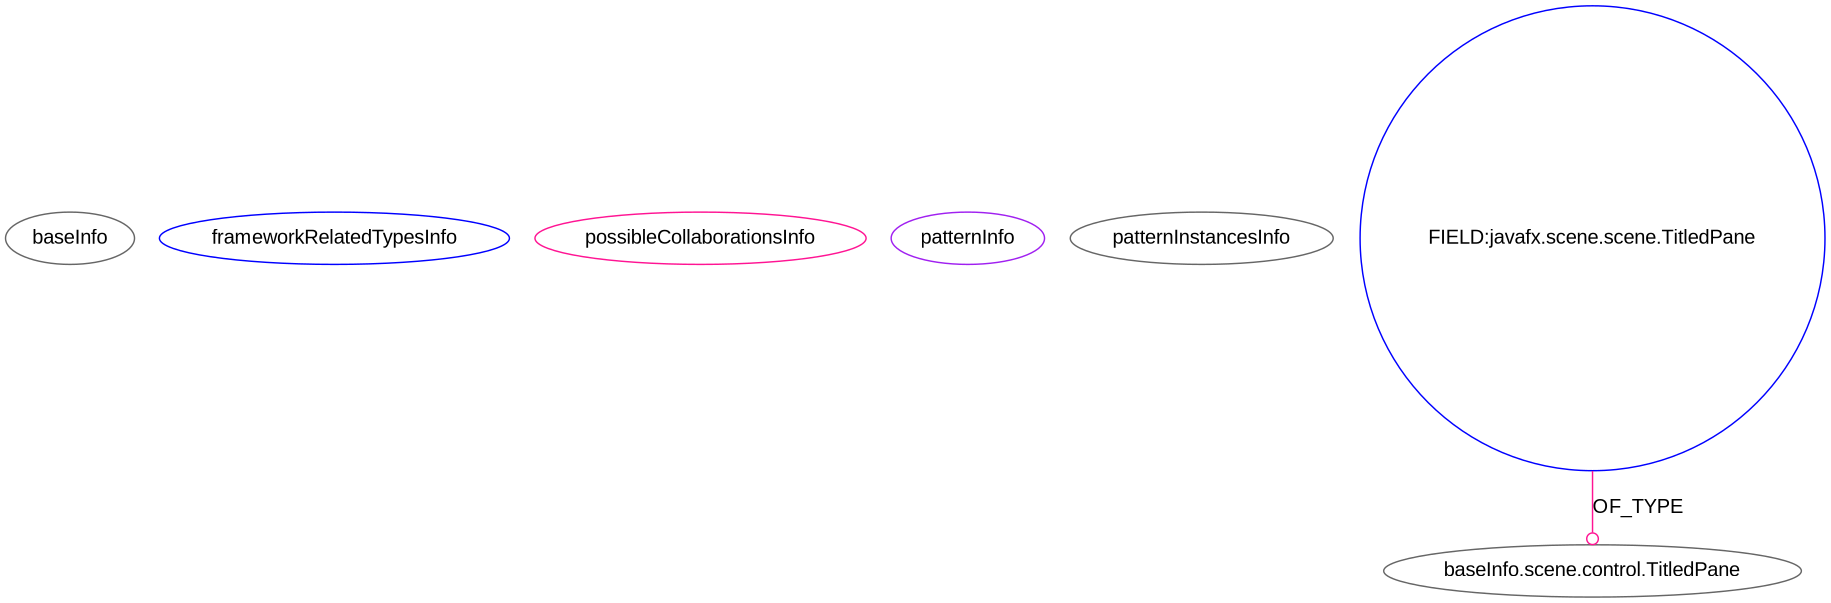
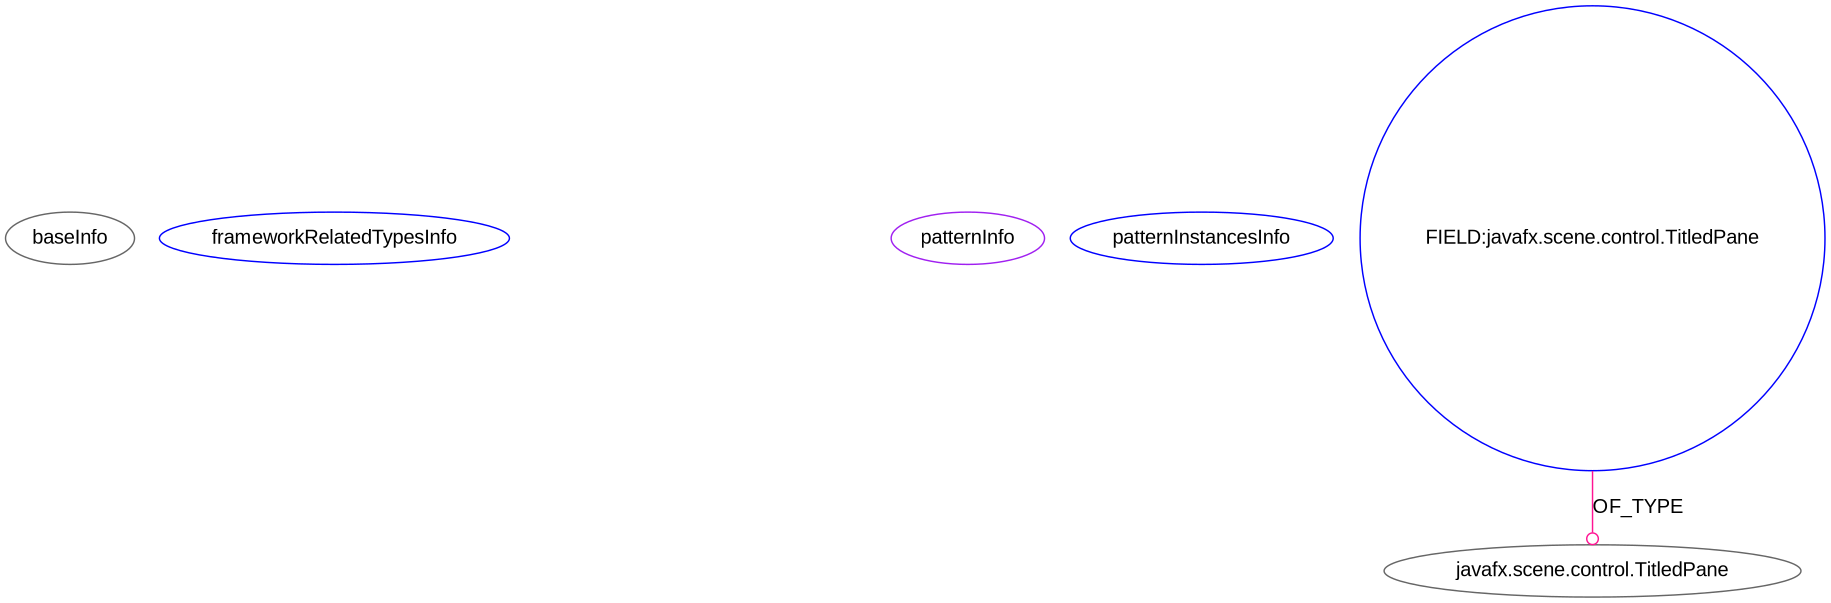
  digraph {
    fontname="Liberation Sans"
    node [color=gray40 fontname="Liberation Sans"]
    baseInfo [category=pattern graphId=1803 isAnonymous=false possibleRelation=false]
    frameworkRelatedTypesInfo [color=blue]
-   possibleCollaborationsInfo [color=deeppink]
    patternInfo [frequency=2.0 patternRootClient=null color=purple]
-   patternInstancesInfo [0="tarchan-ClipFX~/tarchan-ClipFX/ClipFX-master/src/com/mac/tarchan/clipfx/ClipFXController.java~ClipFXController~4467" 1="giatuyentiensinh-Project1~/giatuyentiensinh-Project1/Project1-master/Project1/src/control/MainUIController.java~MainUIController~2734"]
-   n6 [isFrameworkType=false label="baseInfo.scene.control.TitledPane" vertexType=FRAMEWORK_CLASS_TYPE]
-   n7 [isFrameworkType=false label="FIELD:javafx.scene.scene.TitledPane" shape=circle vertexType=FIELD_DECLARATION color=blue]
+   patternInstancesInfo [0="tarchan-ClipFX~/tarchan-ClipFX/ClipFX-master/src/com/mac/tarchan/clipfx/ClipFXController.java~ClipFXController~4467" 1="giatuyentiensinh-Project1~/giatuyentiensinh-Project1/Project1-master/Project1/src/control/MainUIController.java~MainUIController~2734" color=blue]
+   n6 [isFrameworkType=false label="javafx.scene.control.TitledPane" vertexType=FRAMEWORK_CLASS_TYPE]
+   n7 [isFrameworkType=false label="FIELD:javafx.scene.control.TitledPane" shape=circle vertexType=FIELD_DECLARATION color=blue]
    n7 -> n6 [label=OF_TYPE color=deeppink arrowhead=odot fontname="Liberation Sans"]
  }
